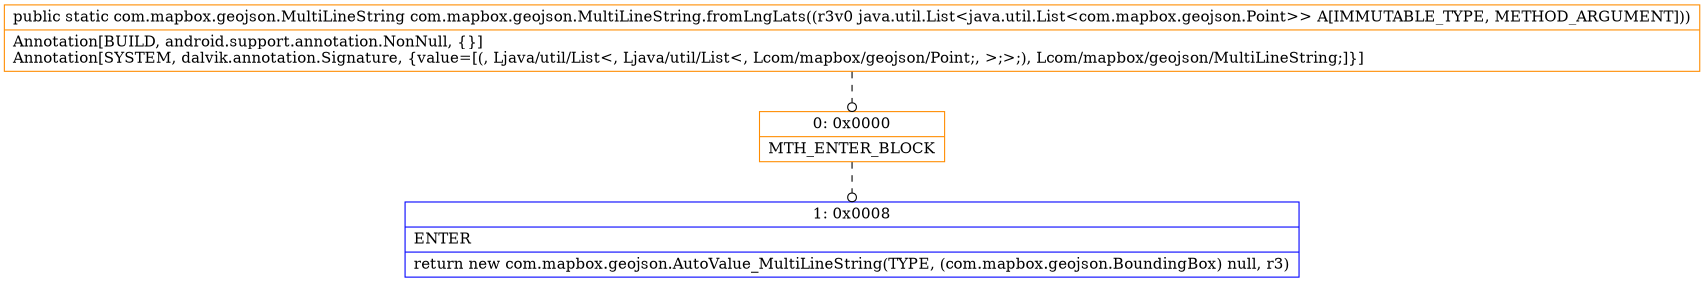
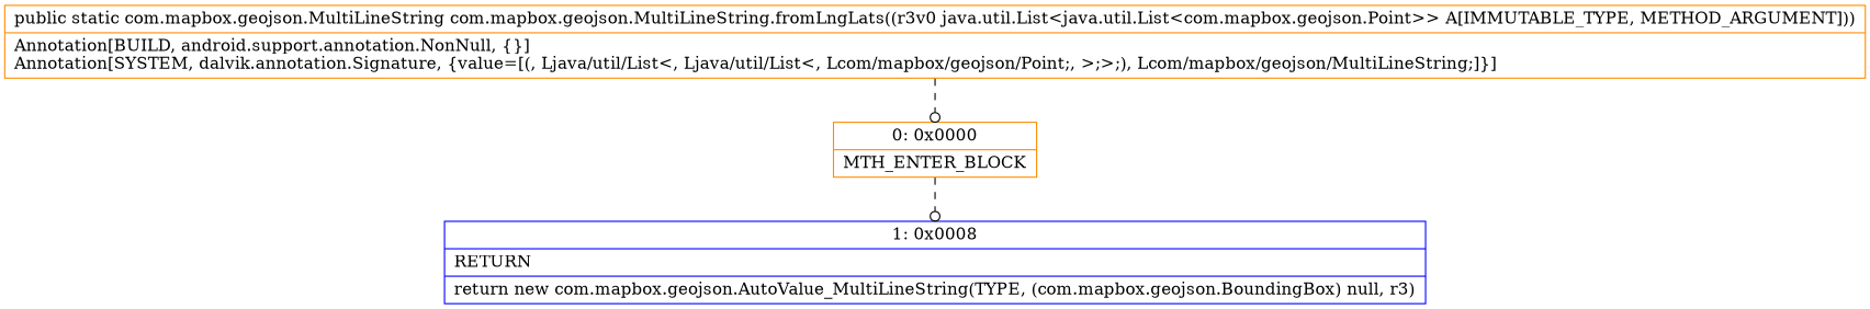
  digraph {
    node [shape=record color=darkorange]
    edge [style=dashed arrowhead=odot]
    n1 [label="{0\:\ 0x0000|MTH_ENTER_BLOCK\l}"]
-   n2 [label="{1\:\ 0x0008|ENTER\l|return new com.mapbox.geojson.AutoValue_MultiLineString(TYPE, (com.mapbox.geojson.BoundingBox) null, r3)\l}" color=blue]
+   n2 [label="{1\:\ 0x0008|RETURN\l|return new com.mapbox.geojson.AutoValue_MultiLineString(TYPE, (com.mapbox.geojson.BoundingBox) null, r3)\l}" color=blue]
    n3 [label="{public static com.mapbox.geojson.MultiLineString com.mapbox.geojson.MultiLineString.fromLngLats((r3v0 java.util.List\<java.util.List\<com.mapbox.geojson.Point\>\> A[IMMUTABLE_TYPE, METHOD_ARGUMENT]))  | Annotation[BUILD, android.support.annotation.NonNull, \{\}]\lAnnotation[SYSTEM, dalvik.annotation.Signature, \{value=[(, Ljava\/util\/List\<, Ljava\/util\/List\<, Lcom\/mapbox\/geojson\/Point;, \>;\>;), Lcom\/mapbox\/geojson\/MultiLineString;]\}]\l}"]
    n1 -> n2
    n3 -> n1
  }
